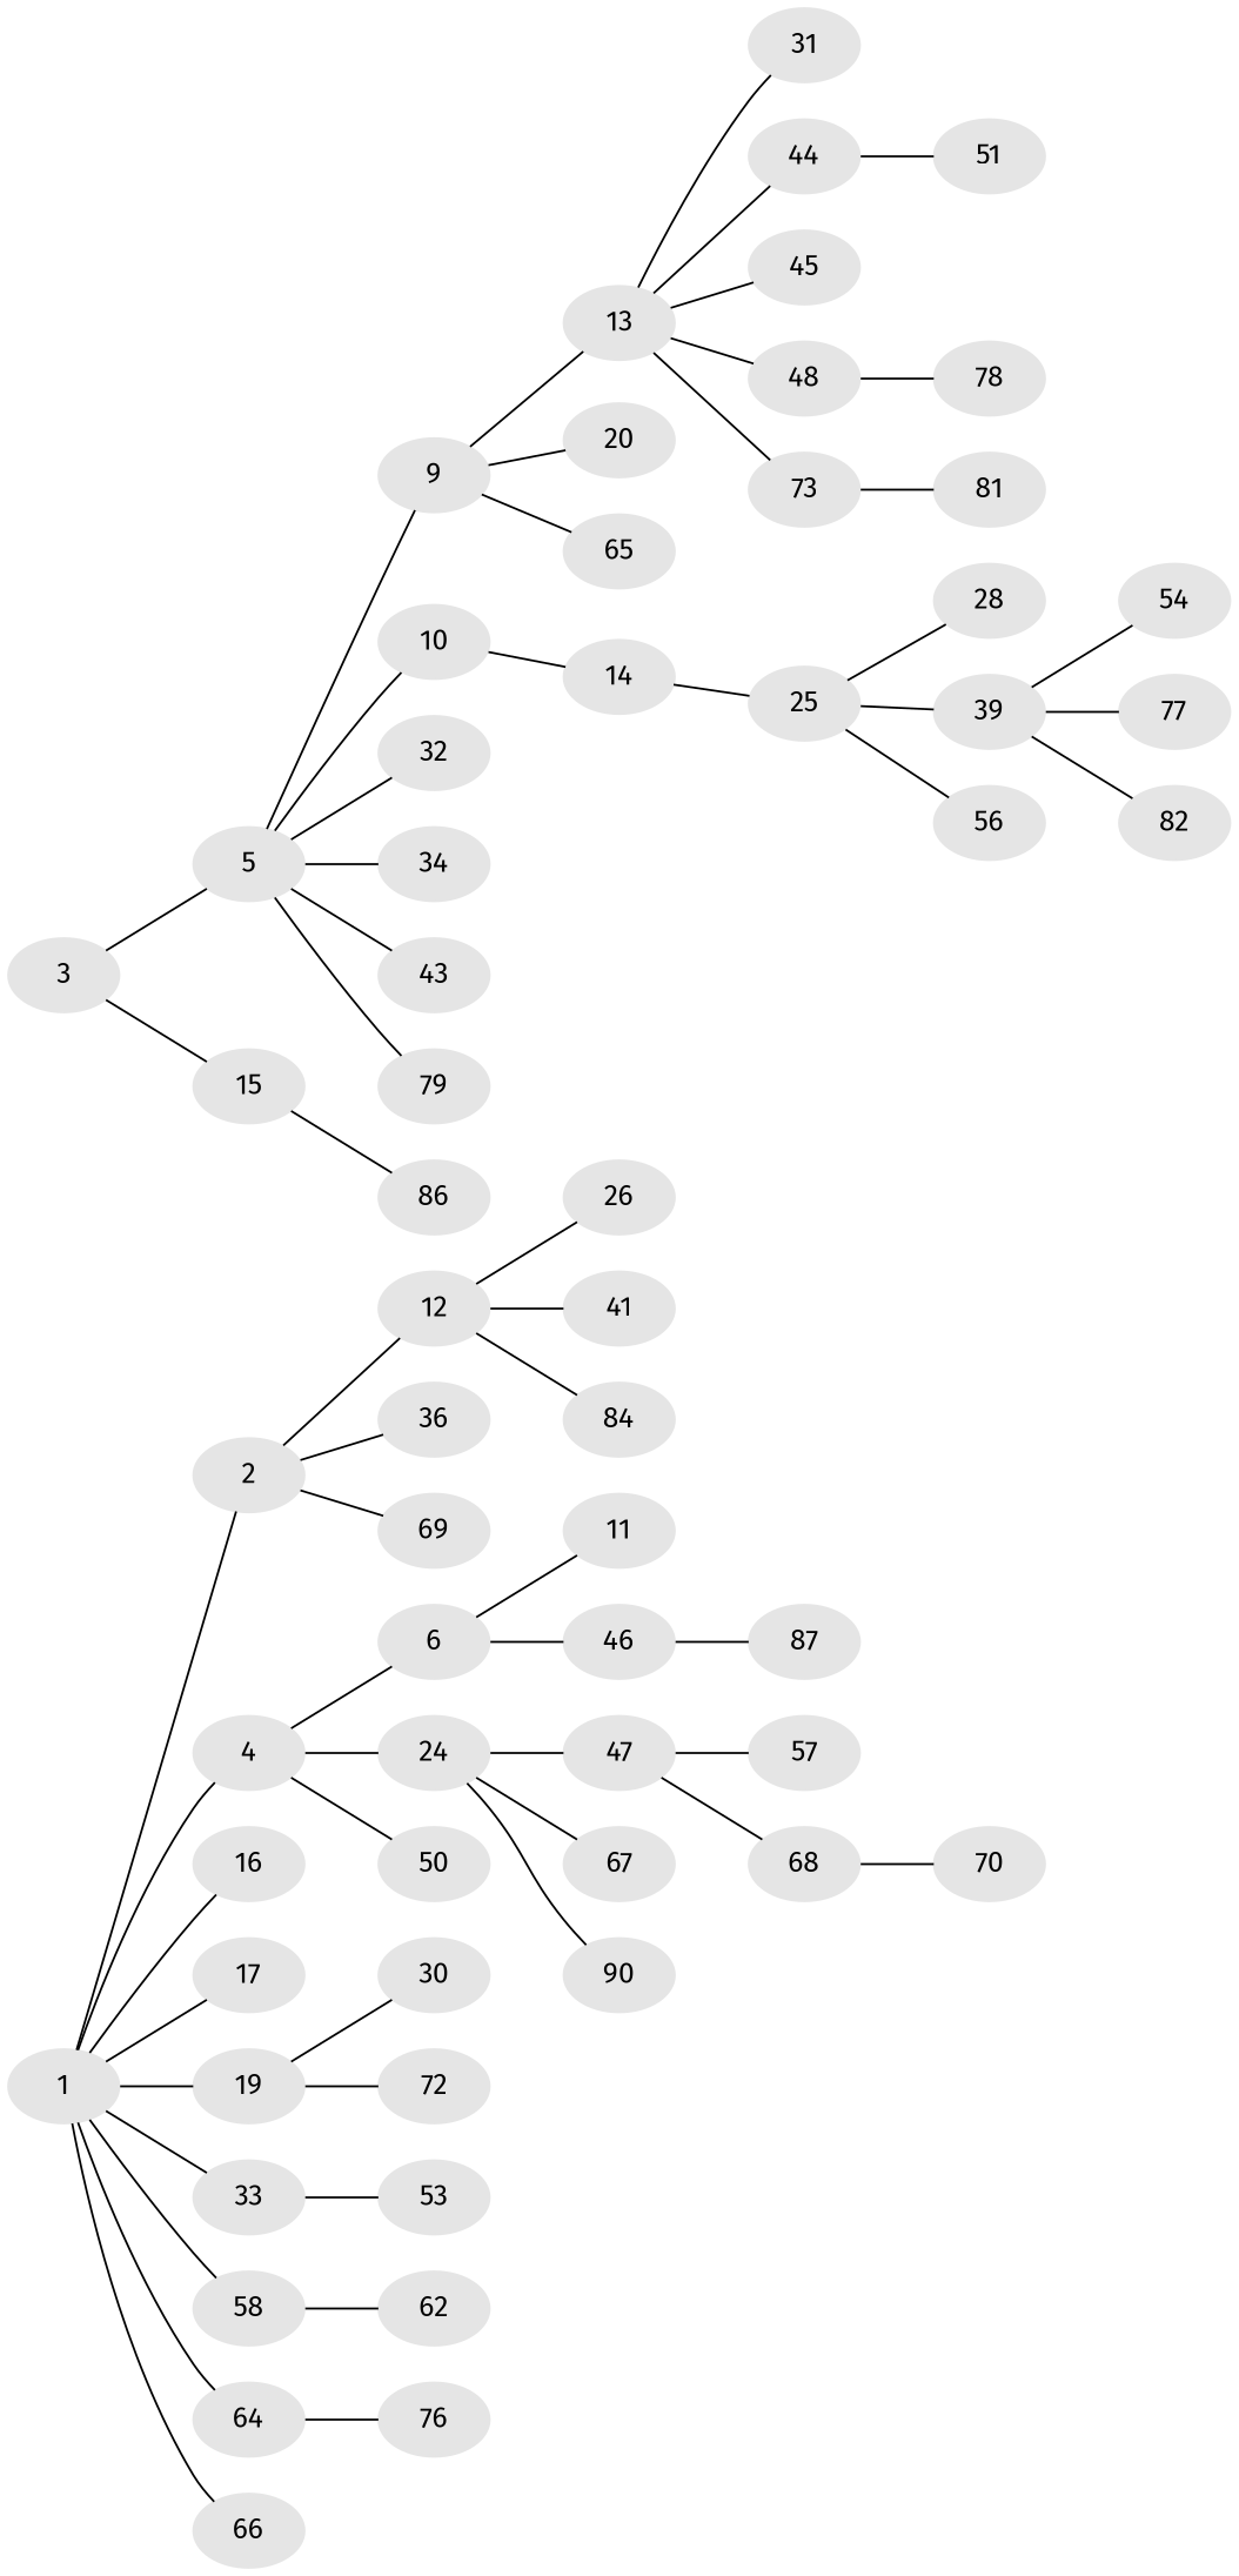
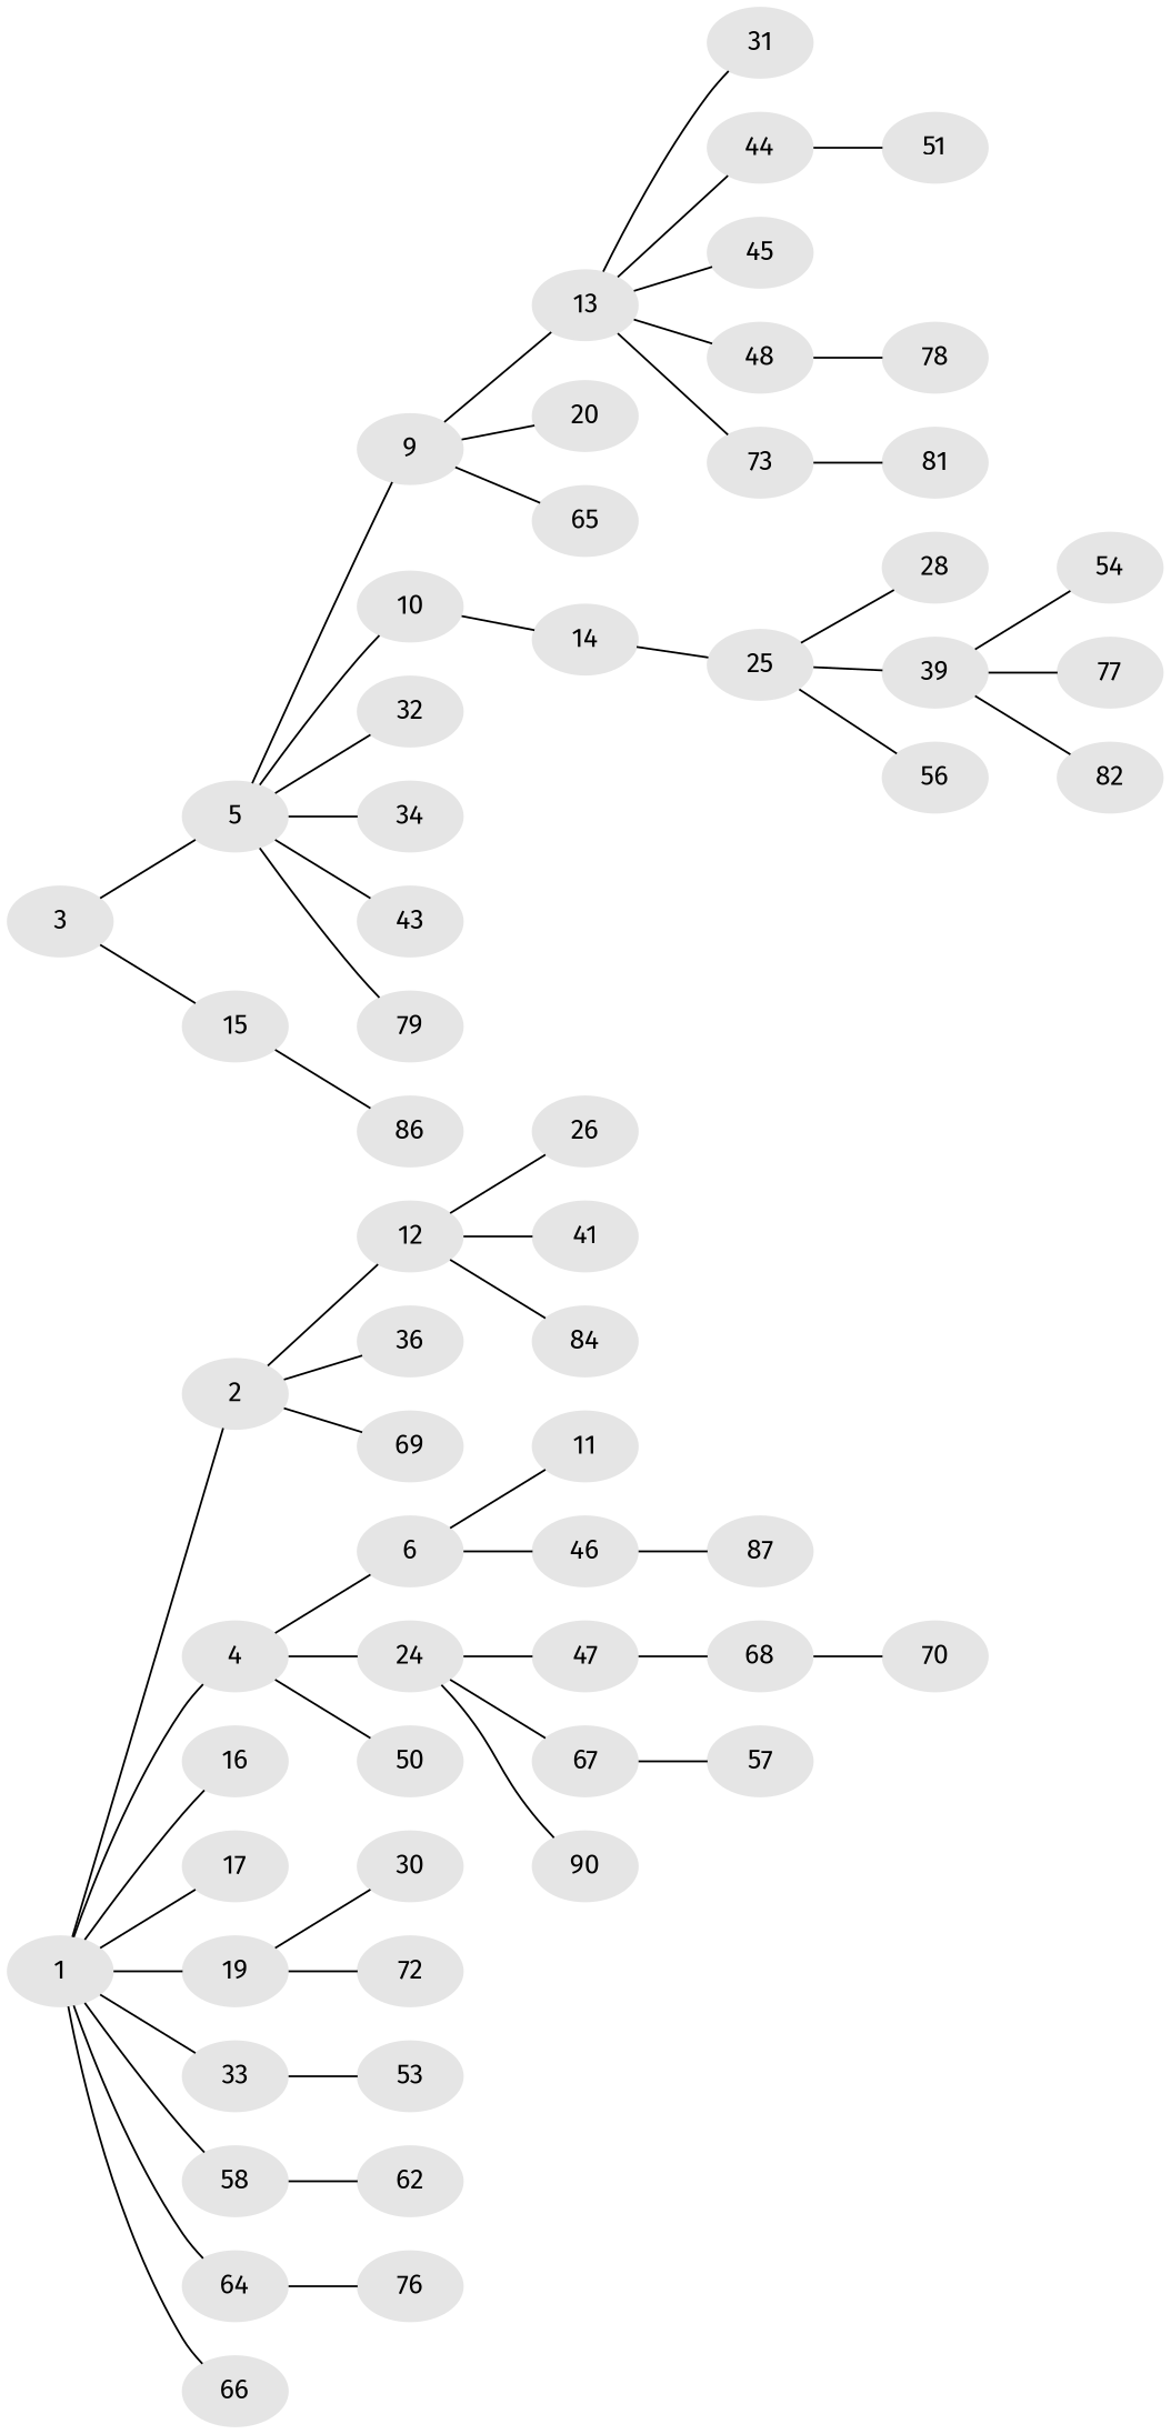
  graph {
    fontname="Fira Sans"
    rankdir=LR
    node [color=gray90 fontname="Fira Sans" style=filled]
    edge [fontname="Fira Sans"]
    1 [super="+7"]
    2 [super="+8"]
    4 [super="+59"]
    16
    17 [super="+83"]
    19 [super="+27"]
    33 [super="+37"]
    58 [super="+63"]
    64
    66
    12 [super="+22"]
    36
    69 [super="+88"]
    6 [super="+21"]
    24 [super="+49"]
    50 [super="+52"]
    30
    72
    53 [super="+85"]
    62
    76
    3 [super="+18"]
    5 [super="+29"]
    15
    26
    41
    84
    9 [super="+23"]
    10 [super="+75"]
    32
    34 [super="+38"]
    43
    79
    86
    11
    46 [super="+71"]
    47 [super="+60"]
    67
    90 [super="+91"]
    13 [super="+80"]
    20 [super="+35"]
    65 [super="+89"]
    14
    87
    31
    44 [super="+61"]
    45 [super="+55"]
    48
    73 [super="+74"]
    25 [super="+40"]
    51
    78
    81
    28
    39 [super="+42"]
    56
    57
    68
    54
    77
    82
    70
    1 -- 2
    1 -- 4
    1 -- 16
    1 -- 17
    1 -- 19
    1 -- 33
    1 -- 58
    1 -- 64
    1 -- 66
    2 -- 12
    2 -- 36
    2 -- 69
    4 -- 6
    4 -- 24
    4 -- 50
    19 -- 30
    19 -- 72
    33 -- 53
    58 -- 62
    64 -- 76
    12 -- 26
    12 -- 41
    12 -- 84
    6 -- 11
    6 -- 46
    24 -- 47
    24 -- 67
    24 -- 90
    3 -- 5
    3 -- 15
    5 -- 9
    5 -- 10
    5 -- 32
    5 -- 34
    5 -- 43
    5 -- 79
    15 -- 86
    9 -- 13
    9 -- 20
    9 -- 65
    10 -- 14
    46 -- 87
-   47 -- 57
+   67 -- 57
    47 -- 68
    13 -- 31
    13 -- 44
    13 -- 45
    13 -- 48
    13 -- 73
    14 -- 25
    44 -- 51
    48 -- 78
    73 -- 81
    25 -- 28
    25 -- 39
    25 -- 56
    39 -- 54
    39 -- 77
    39 -- 82
    68 -- 70
  }
